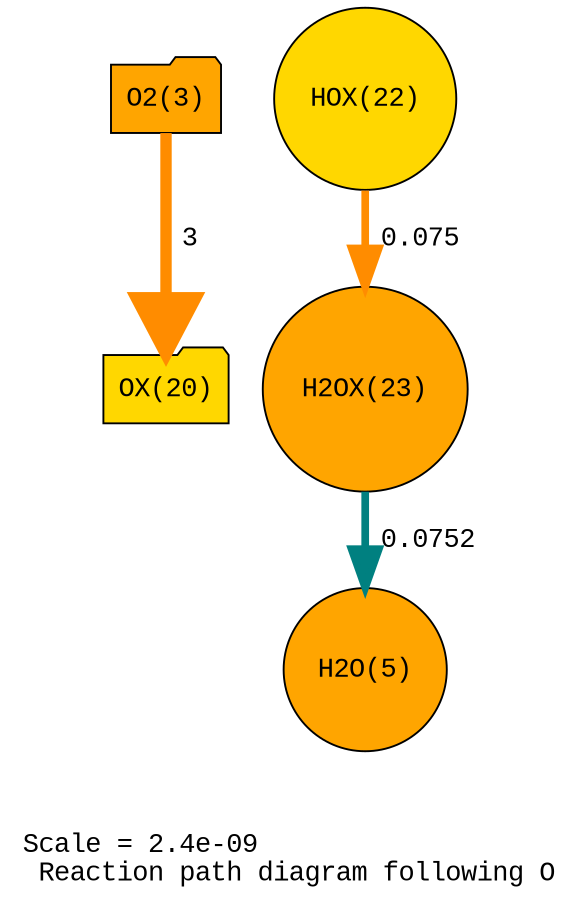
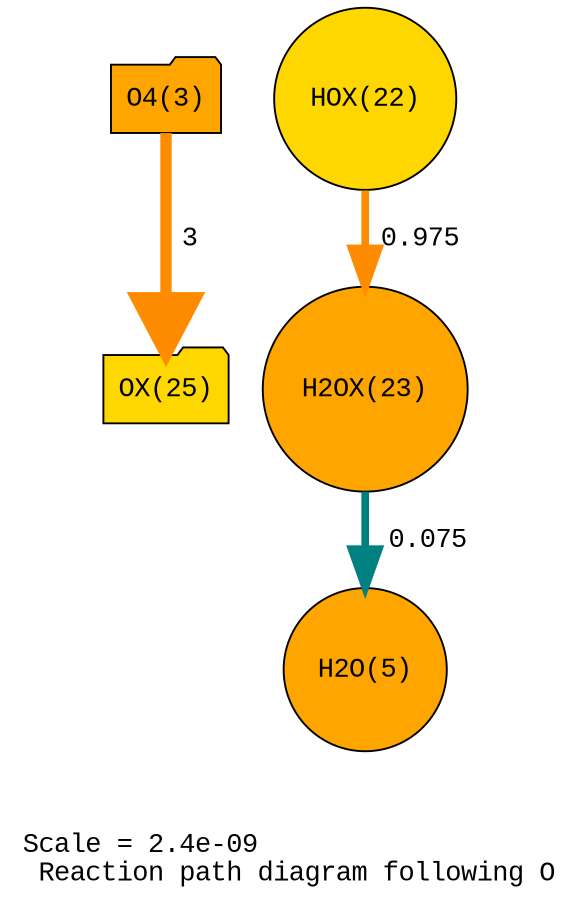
  digraph {
    fontname="Liberation Mono"
    label="Scale = 2.4e-09\l Reaction path diagram following O"
    node [fillcolor=orange fontname="Liberation Mono" shape=circle style=filled]
    edge [arrowsize=2.02 color=darkorange fontname="Liberation Mono"]
-   n1 [label="O2(3)" shape=folder]
-   n2 [fillcolor=gold label="OX(20)" shape=folder]
+   n1 [label="O4(3)" shape=folder]
+   n2 [fillcolor=gold label="OX(25)" shape=folder]
    n3 [fillcolor=gold label="HOX(22)"]
    n4 [label="H2OX(23)"]
    n5 [label="H2O(5)"]
    n1 -> n2 [arrowsize=3 label=" 3" penwidth=6]
-   n3 -> n4 [label=" 0.075" penwidth=4.04]
-   n4 -> n5 [color=teal label=" 0.0752" penwidth=4.05]
+   n3 -> n4 [label=" 0.975" penwidth=4.04]
+   n4 -> n5 [color=teal label=" 0.075" penwidth=4.05]
  }
